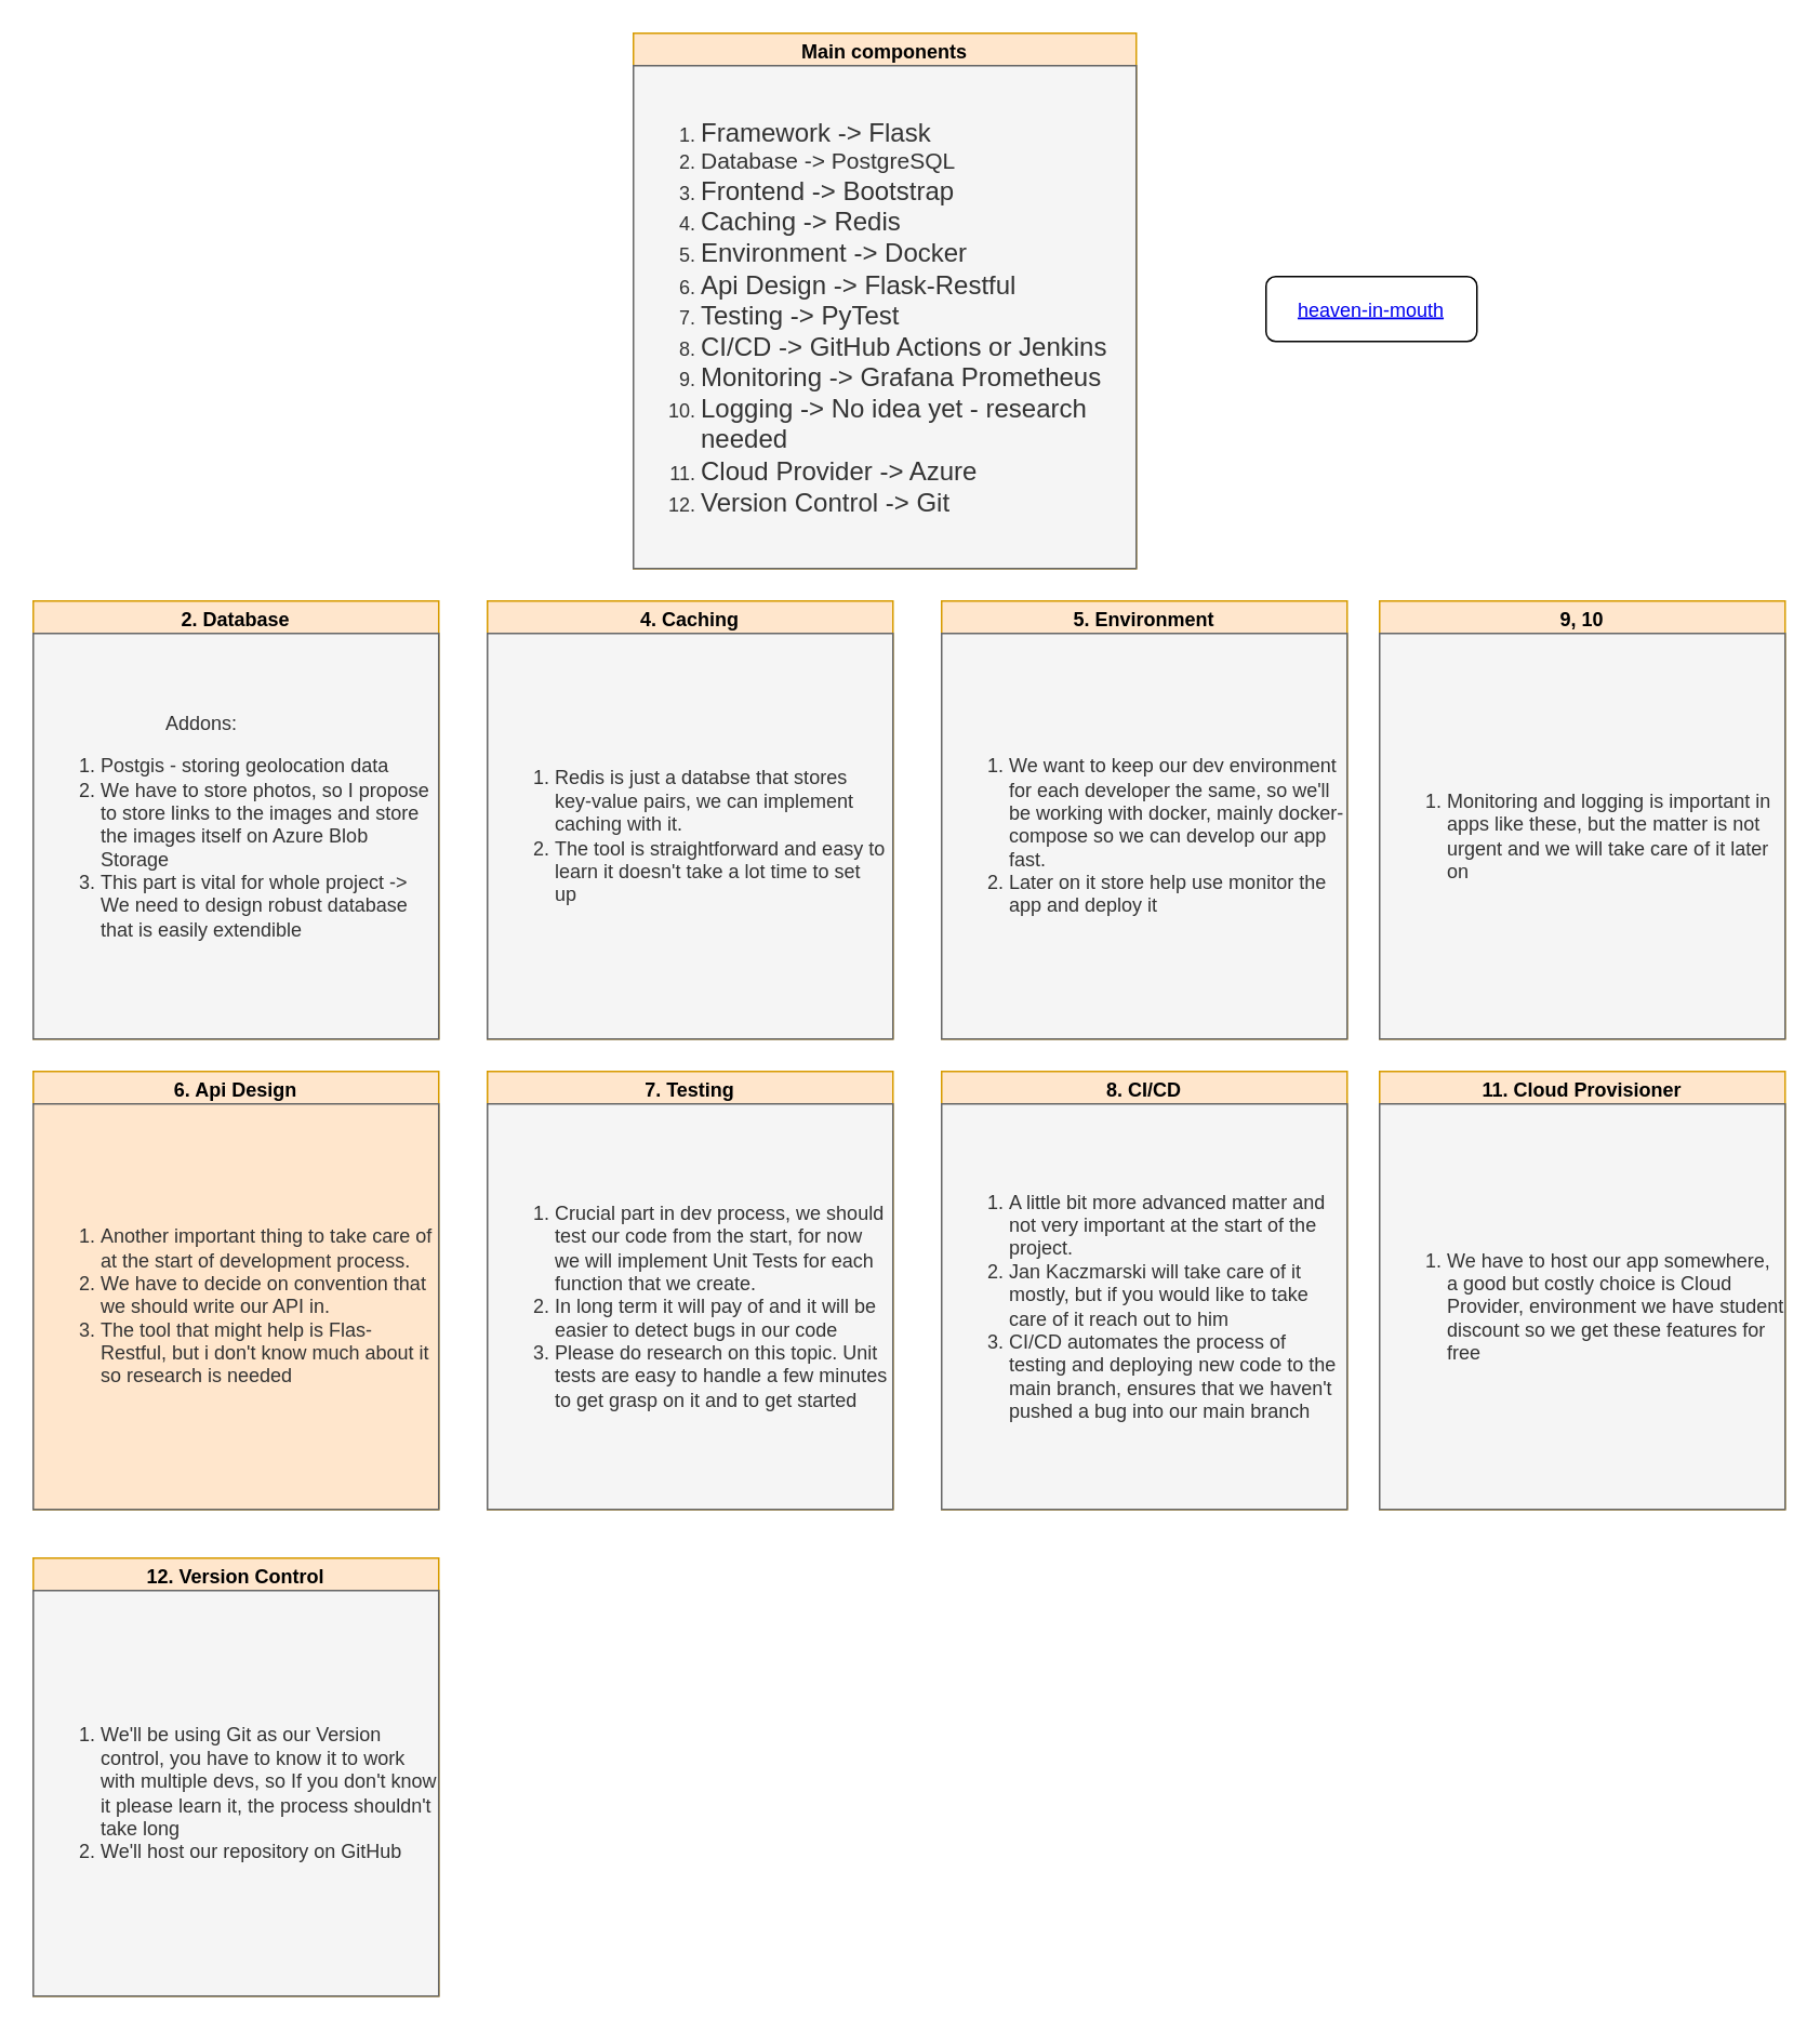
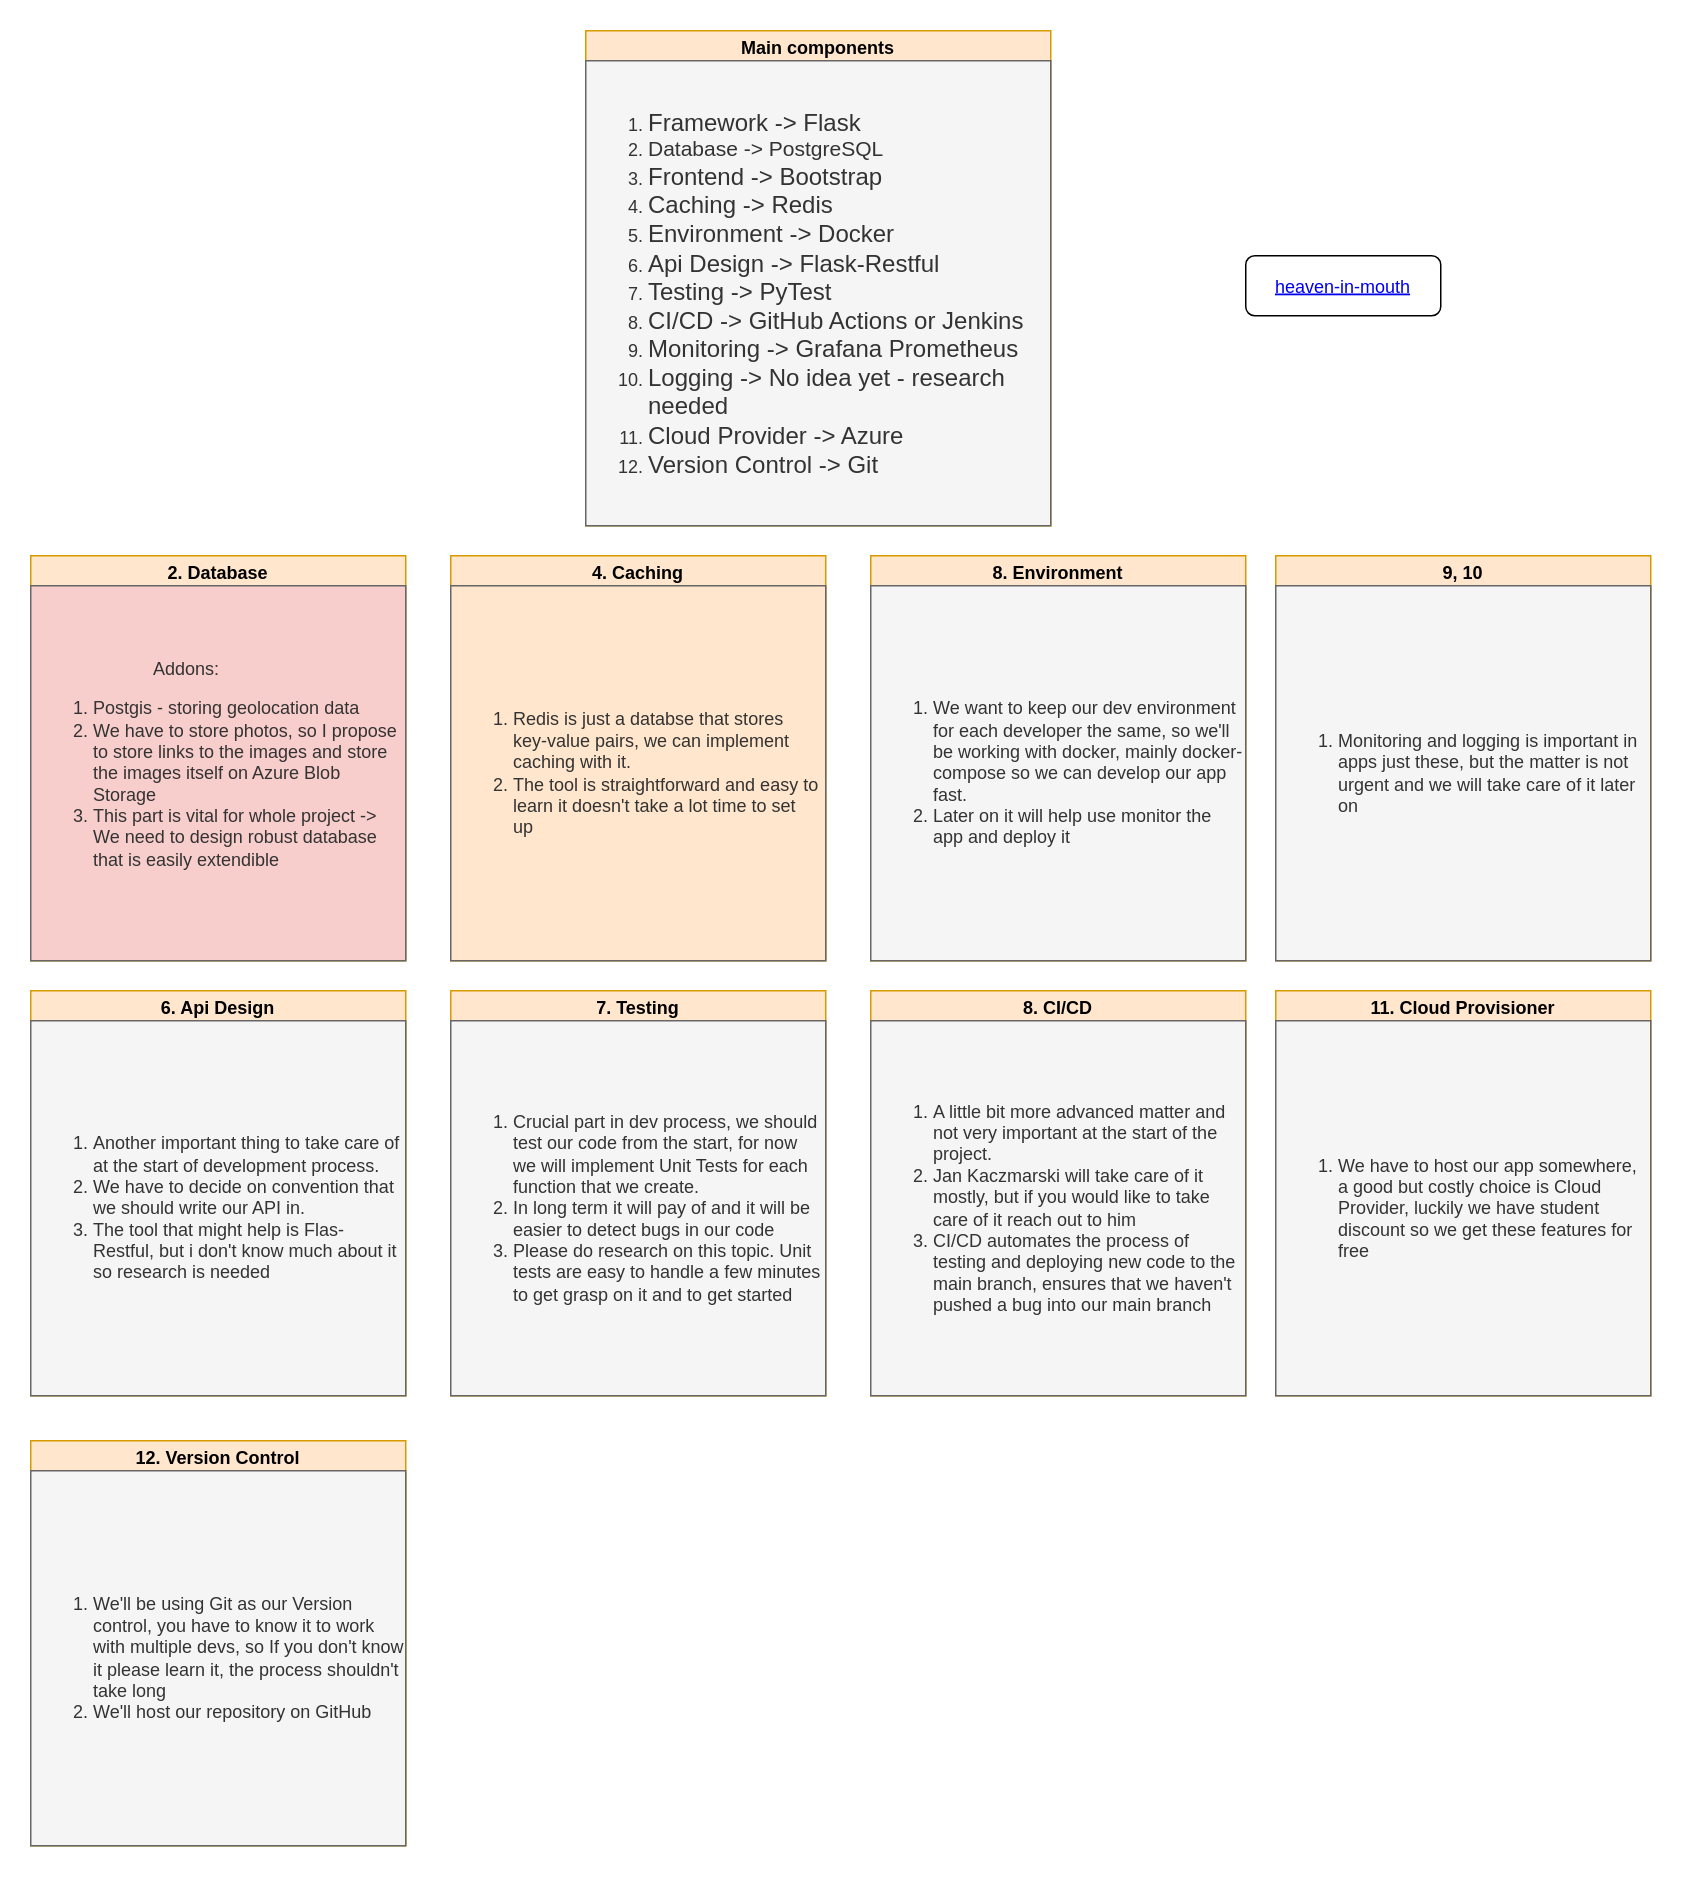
  <mxCell id="0" />
  <mxCell id="1" parent="0" />
  <mxCell id="2" value="Main components" style="swimlane;whiteSpace=wrap;html=1;fillColor=#ffe6cc;strokeColor=#d79b00;" parent="1" vertex="1"><mxGeometry x="390" width="310" height="330" as="geometry" y="20" /></mxCell>
  <mxCell id="3" value="&lt;ol&gt;&lt;li&gt;&lt;font style=&quot;font-size: 16px;&quot;&gt;Framework -&amp;gt; Flask&lt;/font&gt;&lt;/li&gt;&lt;li&gt;&lt;font style=&quot;font-size: 14px;&quot;&gt;Database -&amp;gt; PostgreSQL&lt;/font&gt;&lt;/li&gt;&lt;li&gt;&lt;font size=&quot;3&quot;&gt;Frontend -&amp;gt; Bootstrap&lt;/font&gt;&lt;/li&gt;&lt;li&gt;&lt;font size=&quot;3&quot;&gt;Caching -&amp;gt; Redis&lt;/font&gt;&lt;/li&gt;&lt;li&gt;&lt;font size=&quot;3&quot;&gt;Environment -&amp;gt; Docker&lt;/font&gt;&lt;/li&gt;&lt;li&gt;&lt;font size=&quot;3&quot;&gt;Api Design -&amp;gt; Flask-Restful&lt;/font&gt;&lt;/li&gt;&lt;li&gt;&lt;font size=&quot;3&quot;&gt;Testing -&amp;gt; PyTest&lt;/font&gt;&lt;/li&gt;&lt;li&gt;&lt;font size=&quot;3&quot;&gt;CI/CD -&amp;gt; GitHub Actions or Jenkins&lt;/font&gt;&lt;/li&gt;&lt;li&gt;&lt;font size=&quot;3&quot;&gt;Monitoring -&amp;gt; Grafana Prometheus&lt;/font&gt;&lt;/li&gt;&lt;li&gt;&lt;font size=&quot;3&quot;&gt;Logging -&amp;gt; No idea yet - research needed&lt;/font&gt;&lt;/li&gt;&lt;li&gt;&lt;font size=&quot;3&quot;&gt;Cloud Provider -&amp;gt; Azure&lt;/font&gt;&lt;/li&gt;&lt;li&gt;&lt;font size=&quot;3&quot;&gt;Version Control -&amp;gt; Git&lt;/font&gt;&lt;/li&gt;&lt;/ol&gt;" style="whiteSpace=wrap;html=1;aspect=fixed;fillColor=#f5f5f5;fontColor=#333333;strokeColor=#666666;align=left;" parent="2" vertex="1"><mxGeometry y="20" width="310" height="310" as="geometry" /></mxCell>
  <mxCell id="4" value="2. Database" style="swimlane;whiteSpace=wrap;html=1;fillColor=#ffe6cc;strokeColor=#d79b00;" parent="1" vertex="1"><mxGeometry x="20" y="370" width="250" height="270" as="geometry" /></mxCell>
- <mxCell id="5" value="&lt;span style=&quot;white-space: pre;&quot;&gt;&#09;&lt;/span&gt;&lt;span style=&quot;white-space: pre;&quot;&gt;&#09;&lt;/span&gt;&lt;span style=&quot;white-space: pre;&quot;&gt;&#09;&lt;/span&gt;Addons:&lt;div&gt;&lt;ol&gt;&lt;li&gt;Postgis - storing geolocation data&lt;/li&gt;&lt;li&gt;We have to store photos, so I propose to store links to the images and store the images itself on Azure Blob Storage&lt;/li&gt;&lt;li&gt;This part is vital for whole project -&amp;gt; We need to design robust database that is easily extendible&amp;nbsp;&lt;/li&gt;&lt;/ol&gt;&lt;/div&gt;" style="whiteSpace=wrap;html=1;aspect=fixed;fillColor=#f5f5f5;fontColor=#333333;strokeColor=#666666;align=left;" parent="4" vertex="1"><mxGeometry y="20" width="250" height="250" as="geometry" /></mxCell>
+ <mxCell id="5" value="&lt;span style=&quot;white-space: pre;&quot;&gt;&#09;&lt;/span&gt;&lt;span style=&quot;white-space: pre;&quot;&gt;&#09;&lt;/span&gt;&lt;span style=&quot;white-space: pre;&quot;&gt;&#09;&lt;/span&gt;Addons:&lt;div&gt;&lt;ol&gt;&lt;li&gt;Postgis - storing geolocation data&lt;/li&gt;&lt;li&gt;We have to store photos, so I propose to store links to the images and store the images itself on Azure Blob Storage&lt;/li&gt;&lt;li&gt;This part is vital for whole project -&amp;gt; We need to design robust database that is easily extendible&amp;nbsp;&lt;/li&gt;&lt;/ol&gt;&lt;/div&gt;" style="whiteSpace=wrap;html=1;aspect=fixed;fillColor=#f8cecc;fontColor=#333333;strokeColor=#666666;align=left;" parent="4" vertex="1"><mxGeometry y="20" width="250" height="250" as="geometry" /></mxCell>
  <mxCell id="6" value="4. Caching" style="swimlane;whiteSpace=wrap;html=1;fillColor=#ffe6cc;strokeColor=#d79b00;" parent="1" vertex="1"><mxGeometry x="300" y="370" width="250" height="270" as="geometry" /></mxCell>
- <mxCell id="7" value="&lt;div&gt;&lt;ol style=&quot;padding-right: 3px;&quot;&gt;&lt;li&gt;Redis is just a databse that stores key-value pairs, we can implement caching with it.&lt;/li&gt;&lt;li&gt;The tool is straightforward and easy to learn it doesn't take a lot time to set up&lt;/li&gt;&lt;/ol&gt;&lt;/div&gt;" style="whiteSpace=wrap;html=1;aspect=fixed;fillColor=#f5f5f5;fontColor=#333333;strokeColor=#666666;align=left;" parent="6" vertex="1"><mxGeometry y="20" width="250" height="250" as="geometry" /></mxCell>
- <mxCell id="8" value="5. Environment" style="swimlane;whiteSpace=wrap;html=1;fillColor=#ffe6cc;strokeColor=#d79b00;" parent="1" vertex="1"><mxGeometry x="580" y="370" width="250" height="270" as="geometry" /></mxCell>
- <mxCell id="9" value="&lt;div&gt;&lt;ol&gt;&lt;li&gt;We want to keep our dev environment for each developer the same, so we'll be working with docker, mainly docker-compose so we can develop our app fast.&lt;/li&gt;&lt;li&gt;Later on it store help use monitor the app and deploy it&lt;/li&gt;&lt;/ol&gt;&lt;/div&gt;" style="whiteSpace=wrap;html=1;aspect=fixed;fillColor=#f5f5f5;fontColor=#333333;strokeColor=#666666;align=left;" parent="8" vertex="1"><mxGeometry y="20" width="250" height="250" as="geometry" /></mxCell>
+ <mxCell id="7" value="&lt;div&gt;&lt;ol style=&quot;padding-right: 3px;&quot;&gt;&lt;li&gt;Redis is just a databse that stores key-value pairs, we can implement caching with it.&lt;/li&gt;&lt;li&gt;The tool is straightforward and easy to learn it doesn't take a lot time to set up&lt;/li&gt;&lt;/ol&gt;&lt;/div&gt;" style="whiteSpace=wrap;html=1;aspect=fixed;fillColor=#ffe6cc;fontColor=#333333;strokeColor=#666666;align=left;" parent="6" vertex="1"><mxGeometry y="20" width="250" height="250" as="geometry" /></mxCell>
+ <mxCell id="8" value="8. Environment" style="swimlane;whiteSpace=wrap;html=1;fillColor=#ffe6cc;strokeColor=#d79b00;" parent="1" vertex="1"><mxGeometry x="580" y="370" width="250" height="270" as="geometry" /></mxCell>
+ <mxCell id="9" value="&lt;div&gt;&lt;ol&gt;&lt;li&gt;We want to keep our dev environment for each developer the same, so we'll be working with docker, mainly docker-compose so we can develop our app fast.&lt;/li&gt;&lt;li&gt;Later on it will help use monitor the app and deploy it&lt;/li&gt;&lt;/ol&gt;&lt;/div&gt;" style="whiteSpace=wrap;html=1;aspect=fixed;fillColor=#f5f5f5;fontColor=#333333;strokeColor=#666666;align=left;" parent="8" vertex="1"><mxGeometry y="20" width="250" height="250" as="geometry" /></mxCell>
  <mxCell id="10" value="6. Api Design" style="swimlane;whiteSpace=wrap;html=1;fillColor=#ffe6cc;strokeColor=#d79b00;" parent="1" vertex="1"><mxGeometry x="20" y="660" width="250" height="270" as="geometry" /></mxCell>
- <mxCell id="11" value="&lt;div&gt;&lt;ol&gt;&lt;li&gt;Another important thing to take care of at the start of development process.&lt;/li&gt;&lt;li&gt;We have to decide on convention that we should write our API in.&amp;nbsp;&lt;/li&gt;&lt;li&gt;The tool that might help is Flas-Restful, but i don't know much about it so research is needed&lt;/li&gt;&lt;/ol&gt;&lt;/div&gt;" style="whiteSpace=wrap;html=1;aspect=fixed;fillColor=#ffe6cc;fontColor=#333333;strokeColor=#666666;align=left;" parent="10" vertex="1"><mxGeometry y="20" width="250" height="250" as="geometry" /></mxCell>
+ <mxCell id="11" value="&lt;div&gt;&lt;ol&gt;&lt;li&gt;Another important thing to take care of at the start of development process.&lt;/li&gt;&lt;li&gt;We have to decide on convention that we should write our API in.&amp;nbsp;&lt;/li&gt;&lt;li&gt;The tool that might help is Flas-Restful, but i don't know much about it so research is needed&lt;/li&gt;&lt;/ol&gt;&lt;/div&gt;" style="whiteSpace=wrap;html=1;aspect=fixed;fillColor=#f5f5f5;fontColor=#333333;strokeColor=#666666;align=left;" parent="10" vertex="1"><mxGeometry y="20" width="250" height="250" as="geometry" /></mxCell>
  <mxCell id="12" value="7. Testing" style="swimlane;whiteSpace=wrap;html=1;fillColor=#ffe6cc;strokeColor=#d79b00;" parent="1" vertex="1"><mxGeometry x="300" y="660" width="250" height="270" as="geometry" /></mxCell>
  <mxCell id="13" value="&lt;div&gt;&lt;ol&gt;&lt;li&gt;Crucial part in dev process, we should test our code from the start, for now we will implement Unit Tests for each function that we create.&lt;/li&gt;&lt;li&gt;In long term it will pay of and it will be easier to detect bugs in our code&amp;nbsp;&lt;/li&gt;&lt;li&gt;Please do research on this topic. Unit tests are easy to handle a few minutes to get grasp on it and to get started&amp;nbsp;&lt;/li&gt;&lt;/ol&gt;&lt;/div&gt;" style="whiteSpace=wrap;html=1;aspect=fixed;fillColor=#f5f5f5;fontColor=#333333;strokeColor=#666666;align=left;" parent="12" vertex="1"><mxGeometry y="20" width="250" height="250" as="geometry" /></mxCell>
  <mxCell id="14" value="8. CI/CD" style="swimlane;whiteSpace=wrap;html=1;fillColor=#ffe6cc;strokeColor=#d79b00;" parent="1" vertex="1"><mxGeometry x="580" y="660" width="250" height="270" as="geometry" /></mxCell>
  <mxCell id="15" value="&lt;ol&gt;&lt;li&gt;A little bit more advanced matter and not very important at the start of the project.&lt;/li&gt;&lt;li&gt;Jan Kaczmarski will take care of it mostly, but if you would like to take care of it reach out to him&lt;/li&gt;&lt;li&gt;CI/CD automates the process of testing and deploying new code to the main branch, ensures that we haven't pushed a bug into our main branch&lt;/li&gt;&lt;/ol&gt;" style="whiteSpace=wrap;html=1;aspect=fixed;fillColor=#f5f5f5;fontColor=#333333;strokeColor=#666666;align=left;" parent="14" vertex="1"><mxGeometry y="20" width="250" height="250" as="geometry" /></mxCell>
  <mxCell id="16" value="9, 10" style="swimlane;whiteSpace=wrap;html=1;fillColor=#ffe6cc;strokeColor=#d79b00;" parent="1" vertex="1"><mxGeometry x="850" y="370" width="250" height="270" as="geometry" /></mxCell>
- <mxCell id="17" value="&lt;div&gt;&lt;ol&gt;&lt;li&gt;Monitoring and logging is important in apps like these, but the matter is not urgent and we will take care of it later on&lt;/li&gt;&lt;/ol&gt;&lt;/div&gt;" style="whiteSpace=wrap;html=1;aspect=fixed;fillColor=#f5f5f5;fontColor=#333333;strokeColor=#666666;align=left;" parent="16" vertex="1"><mxGeometry y="20" width="250" height="250" as="geometry" /></mxCell>
+ <mxCell id="17" value="&lt;div&gt;&lt;ol&gt;&lt;li&gt;Monitoring and logging is important in apps just these, but the matter is not urgent and we will take care of it later on&lt;/li&gt;&lt;/ol&gt;&lt;/div&gt;" style="whiteSpace=wrap;html=1;aspect=fixed;fillColor=#f5f5f5;fontColor=#333333;strokeColor=#666666;align=left;" parent="16" vertex="1"><mxGeometry y="20" width="250" height="250" as="geometry" /></mxCell>
  <mxCell id="18" value="11. Cloud Provisioner" style="swimlane;whiteSpace=wrap;html=1;fillColor=#ffe6cc;strokeColor=#d79b00;" parent="1" vertex="1"><mxGeometry x="850" y="660" width="250" height="270" as="geometry" /></mxCell>
- <mxCell id="19" value="&lt;div&gt;&lt;ol&gt;&lt;li&gt;We have to host our app somewhere, a good but costly choice is Cloud Provider, environment we have student discount so we get these features for free&lt;/li&gt;&lt;/ol&gt;&lt;/div&gt;" style="whiteSpace=wrap;html=1;aspect=fixed;fillColor=#f5f5f5;fontColor=#333333;strokeColor=#666666;align=left;" parent="18" vertex="1"><mxGeometry y="20" width="250" height="250" as="geometry" /></mxCell>
+ <mxCell id="19" value="&lt;div&gt;&lt;ol&gt;&lt;li&gt;We have to host our app somewhere, a good but costly choice is Cloud Provider, luckily we have student discount so we get these features for free&lt;/li&gt;&lt;/ol&gt;&lt;/div&gt;" style="whiteSpace=wrap;html=1;aspect=fixed;fillColor=#f5f5f5;fontColor=#333333;strokeColor=#666666;align=left;" parent="18" vertex="1"><mxGeometry y="20" width="250" height="250" as="geometry" /></mxCell>
  <mxCell id="20" value="12. Version Control" style="swimlane;whiteSpace=wrap;html=1;fillColor=#ffe6cc;strokeColor=#d79b00;" parent="1" vertex="1"><mxGeometry x="20" y="960" width="250" height="270" as="geometry" /></mxCell>
  <mxCell id="21" value="&lt;ol&gt;&lt;li&gt;We'll be using Git as our Version control, you have to know it to work with multiple devs, so If you don't know it please learn it, the process shouldn't take long&lt;/li&gt;&lt;li&gt;We'll host our repository on GitHub&lt;/li&gt;&lt;/ol&gt;" style="whiteSpace=wrap;html=1;aspect=fixed;fillColor=#f5f5f5;fontColor=#333333;strokeColor=#666666;align=left;" parent="20" vertex="1"><mxGeometry y="20" width="250" height="250" as="geometry" /></mxCell>
- <mxCell id="22" value="heaven-in-mouth" style="fontColor=#0000EE;fontStyle=4;rounded=1;overflow=hidden;spacing=10;" vertex="1" parent="1"><mxGeometry x="780" y="170" width="130" height="40" as="geometry" /></mxCell>
+ <mxCell id="22" value="heaven-in-mouth" style="fontColor=#0000EE;fontStyle=4;rounded=1;overflow=hidden;spacing=10;" vertex="1" parent="1"><mxGeometry x="830" y="170" width="130" height="40" as="geometry" /></mxCell>
